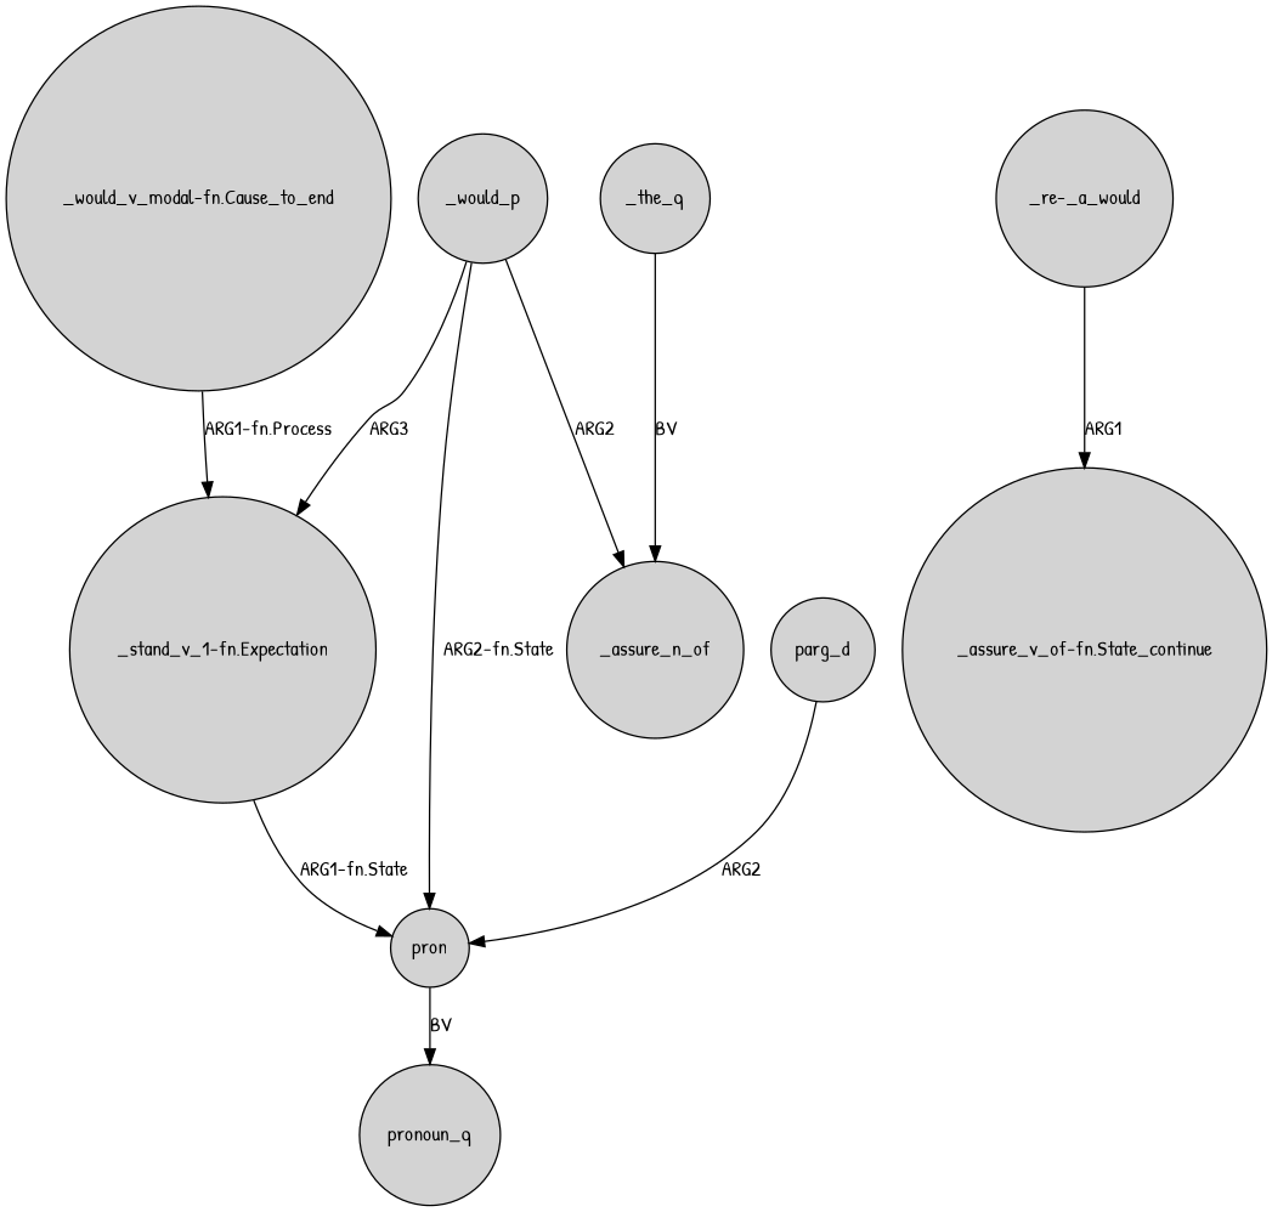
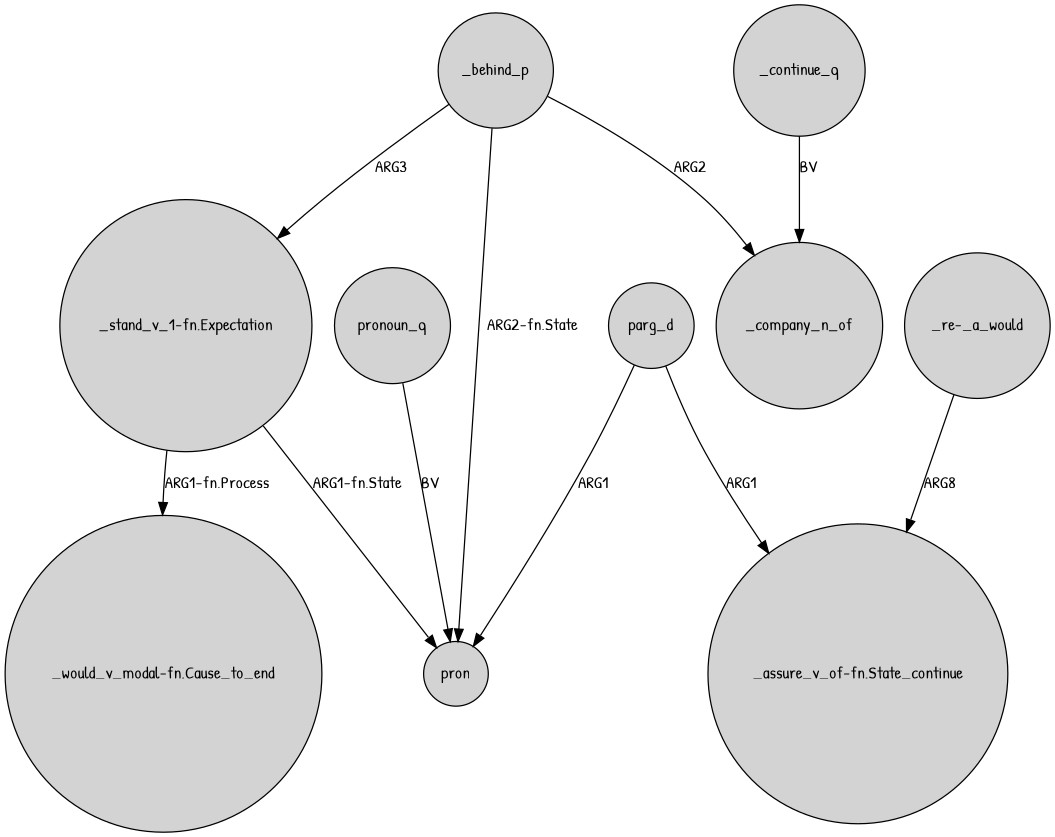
  digraph {
    fontname="Patrick Hand"
    node [fontname="Patrick Hand" shape=circle style=filled]
    edge [fontname="Patrick Hand"]
    "_would_v_modal-fn.Cause_to_end"
    "_stand_v_1-fn.Expectation"
    pron
    n4 [label="_re-_a_would"]
    "_assure_v_of-fn.State_continue"
-   _behind_p [label=_would_p]
-   _company_n_of [label=_assure_n_of]
+   _behind_p
+   _company_n_of
    parg_d
-   _the_q
+   _the_q [label=_continue_q]
    pronoun_q
-   "_would_v_modal-fn.Cause_to_end" -> "_stand_v_1-fn.Expectation" [label="ARG1-fn.Process"]
+   "_stand_v_1-fn.Expectation" -> "_would_v_modal-fn.Cause_to_end" [label="ARG1-fn.Process"]
    "_stand_v_1-fn.Expectation" -> pron [label="ARG1-fn.State"]
-   n4 -> "_assure_v_of-fn.State_continue" [label=ARG1]
+   n4 -> "_assure_v_of-fn.State_continue" [label=ARG8]
    _behind_p -> "_stand_v_1-fn.Expectation" [label=ARG3]
    _behind_p -> pron [label="ARG2-fn.State"]
    _behind_p -> _company_n_of [label=ARG2]
-   parg_d -> pron [label=ARG2]
+   parg_d -> pron [label=ARG1]
+   parg_d -> "_assure_v_of-fn.State_continue" [label=ARG1]
    _the_q -> _company_n_of [label=BV]
-   pron -> pronoun_q [label=BV]
+   pronoun_q -> pron [label=BV]
  }
